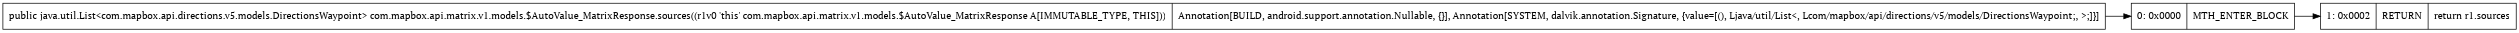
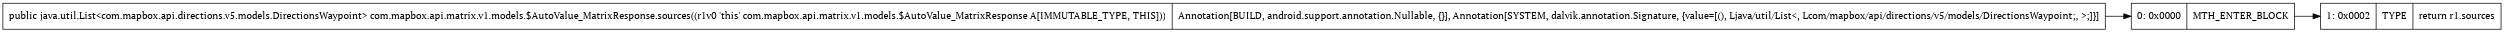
  digraph {
    rankdir=LR
    fontname="PT Serif"
    node [shape=record fontname="PT Serif"]
    edge [fontname="PT Serif"]
    n1 [label="{0\:\ 0x0000|MTH_ENTER_BLOCK\l}"]
-   n2 [label="{1\:\ 0x0002|RETURN\l|return r1.sources\l}"]
+   n2 [label="{1\:\ 0x0002|TYPE\l|return r1.sources\l}"]
    n3 [label="{public java.util.List\<com.mapbox.api.directions.v5.models.DirectionsWaypoint\> com.mapbox.api.matrix.v1.models.$AutoValue_MatrixResponse.sources((r1v0 'this' com.mapbox.api.matrix.v1.models.$AutoValue_MatrixResponse A[IMMUTABLE_TYPE, THIS]))  | Annotation[BUILD, android.support.annotation.Nullable, \{\}], Annotation[SYSTEM, dalvik.annotation.Signature, \{value=[(), Ljava\/util\/List\<, Lcom\/mapbox\/api\/directions\/v5\/models\/DirectionsWaypoint;, \>;]\}]\l}"]
    n1 -> n2
    n3 -> n1
  }
